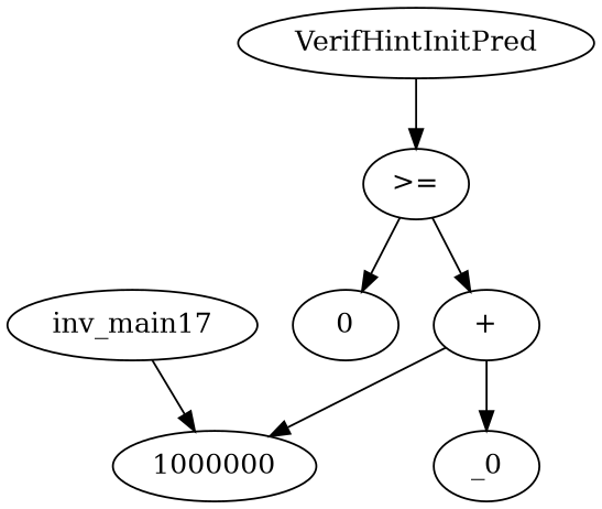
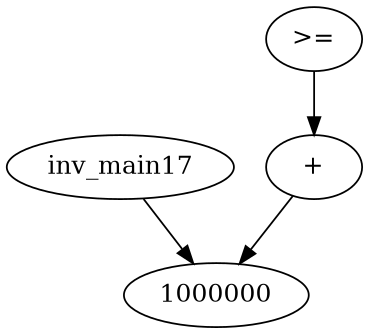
  digraph {
    n1 [label=inv_main17]
    n2 [label=1000000]
-   n3 [label=VerifHintInitPred]
    n4 [label=">="]
-   n5 [label=0]
    n6 [label="+"]
-   n7 [label=_0]
    n1 -> n2
-   n3 -> n4
-   n4 -> n5
    n4 -> n6
    n6 -> n2
-   n6 -> n7
  }
